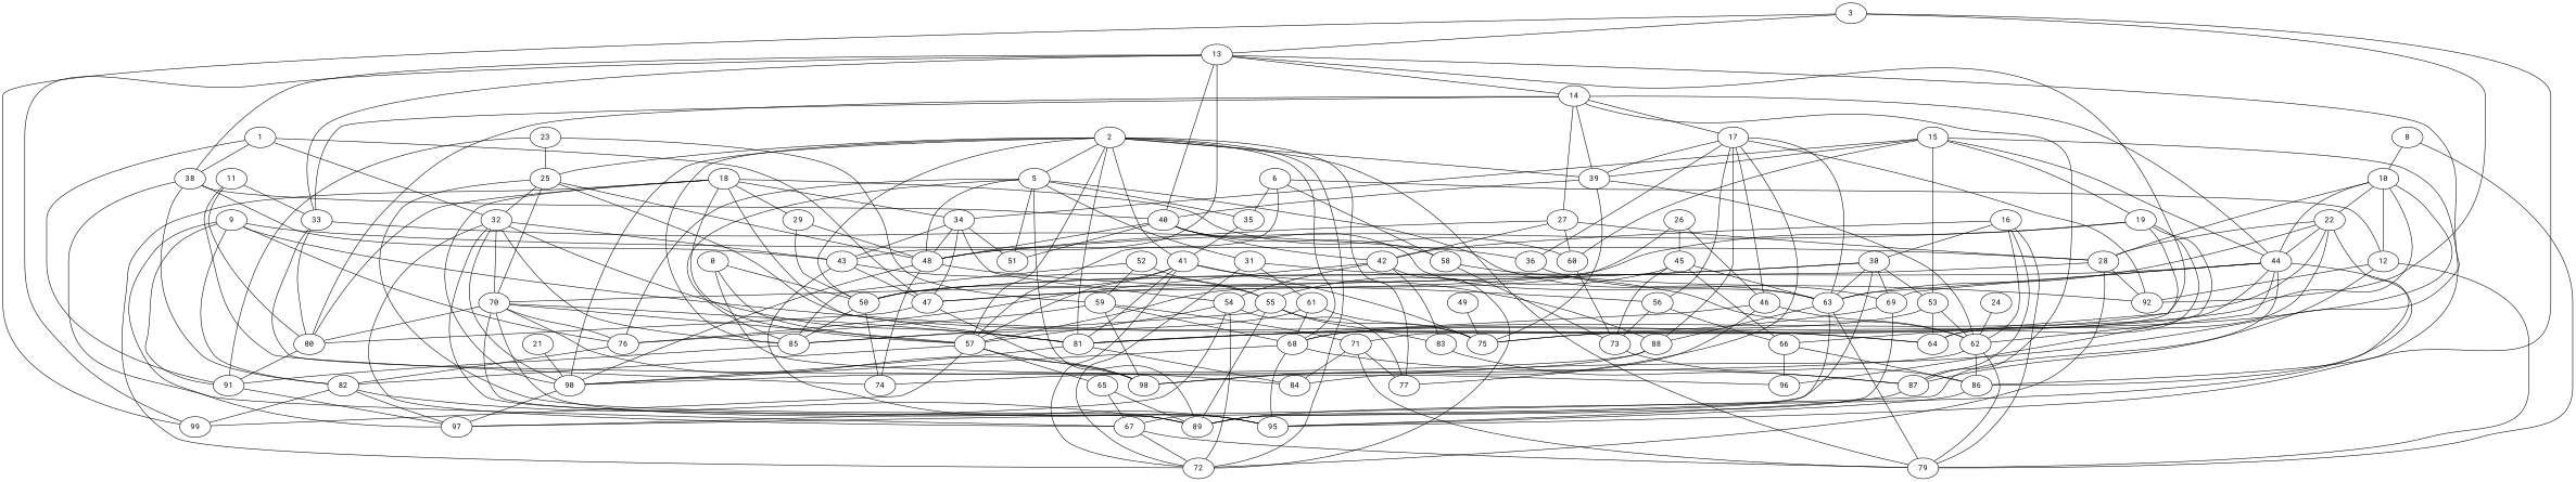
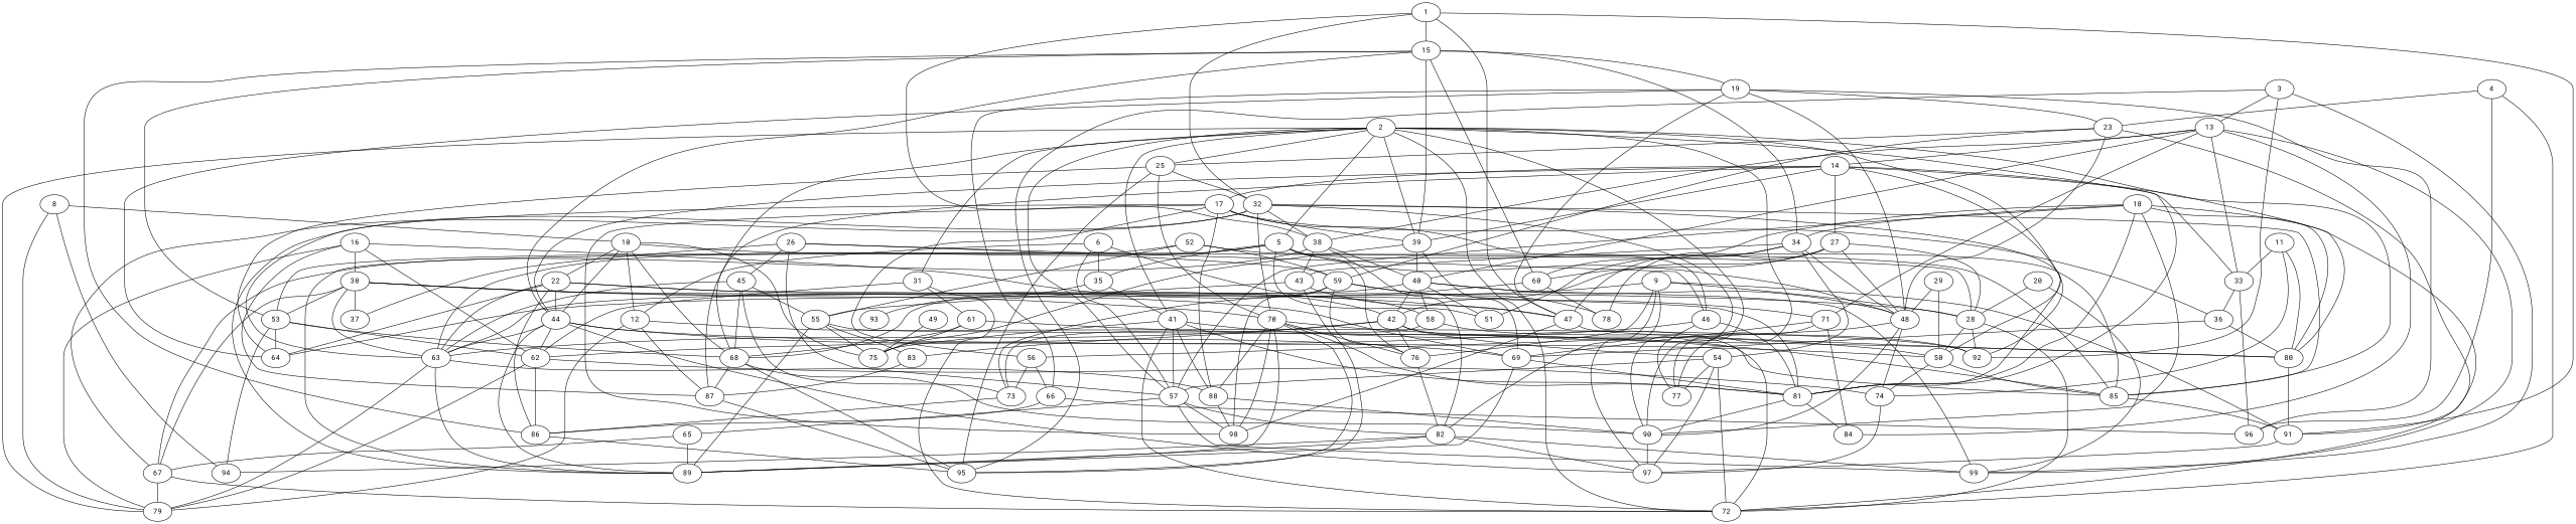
  strict graph {
    fontname="Roboto Mono"
    node [fontname="Roboto Mono"]
    edge [fontname="Roboto Mono" is_available=True prob=1.0]
-   0
    50
    57
    84
    85
    74
    99
    98
    82
    65
    1
    15
    32
    38
    47
    91
    39
    44
    19
    34
    53
    60
    86
    81
    90
    89
    70
    67
    40
    43
    80
    97
    2
    5
    25
    31
    41
    68
    72
    77
    79
    35
    48
    51
    63
    76
    95
    64
    62
    61
    75
    88
    87
    3
    13
    92
    33
    14
    71
+   4
    23
    96
    59
+   93
    56
    6
    12
    58
    73
    9
    28
    10
    22
    8
+   94
    69
    11
    36
    17
    27
    42
    55
    46
+   78
    66
    54
    16
    30
+   37
    83
    18
    29
-   21
-   24
+   20
    26
    45
    49
    52
-   0 -- 50 [prob=0.690010697206]
-   0 -- 57 [prob=0.671057351594]
-   0 -- 84 [prob=0.334758250177]
    50 -- 85 [prob=0.140936078703]
    50 -- 74 [prob=0.219093948556]
    57 -- 99 [prob=0.622946136699]
    57 -- 98 [prob=0.579144144063]
    57 -- 82
    57 -- 65 [prob=0.0998337920747]
    85 -- 91 [prob=0.222492652667]
+   74 -- 97 [prob=0.523160415555]
    82 -- 99 [prob=0.52831405508]
    82 -- 89 [prob=0.190908157058]
    82 -- 97 [prob=0.164282641636]
+   82 -- 94 [prob=0.345127547462]
    65 -- 89
    65 -- 67 [prob=0.303592366941]
+   1 -- 15 [prob=0.00409405904682]
    1 -- 32
    1 -- 38 [prob=0.668733342875]
    1 -- 47 [prob=0.589330813349]
    1 -- 91
    15 -- 39 [prob=0.0874411629438]
    15 -- 44 [prob=0.188355267211]
    15 -- 19 [prob=0.992075608173]
    15 -- 34
    15 -- 53 [prob=0.786249528862]
    15 -- 60 [prob=0.0751221948564]
    15 -- 86 [prob=0.929360528287]
    32 -- 85
-   32 -- 43
+   32 -- 38
    32 -- 81 [prob=0.565734189425]
    32 -- 90 [prob=0.361042451493]
    32 -- 89
    32 -- 70
    32 -- 67
    38 -- 82 [prob=0.393293973828]
    38 -- 67
    38 -- 40 [prob=0.439407594141]
    38 -- 43 [prob=0.910189279471]
    47 -- 98
    47 -- 80
    91 -- 97 [prob=0.763899378424]
    39 -- 40
-   39 -- 62 [prob=0.846336658721]
+   39 -- 69 [prob=0.846336658721]
    39 -- 75 [prob=0.818146928403]
    44 -- 50 [prob=0.406491469462]
    44 -- 89 [prob=0.657254883706]
    44 -- 97 [prob=0.123737111238]
    44 -- 63 [prob=0.289950243765]
    44 -- 62
-   44 -- 75 [prob=0.297474026183]
    44 -- 69 [prob=0.398579035395]
    19 -- 47
    19 -- 48 [prob=0.303909755215]
    19 -- 64
+   19 -- 23
    19 -- 96 [prob=0.259512028362]
    19 -- 66 [prob=0.877923885053]
    34 -- 47 [prob=0.728819679813]
    34 -- 43 [prob=0.555403835797]
    34 -- 48
    34 -- 51 [prob=0.481072650911]
    34 -- 54 [prob=0.21246438537]
    53 -- 68
    53 -- 64 [prob=0.333092644684]
    53 -- 62 [prob=0.828913372729]
+   53 -- 94 [prob=0.447370834058]
    60 -- 73 [prob=0.360051122329]
+   60 -- 78 [prob=0.317858844703]
    86 -- 95 [prob=0.294831995624]
    81 -- 84 [prob=0.609183995155]
    81 -- 90 [prob=0.501364252649]
    90 -- 97 [prob=0.765128923326]
    70 -- 98 [prob=0.179333299558]
    70 -- 81 [prob=0.33355767427]
    70 -- 89 [prob=0.230413681459]
    70 -- 80 [prob=0.671994588377]
    70 -- 76 [prob=0.0925446458398]
    70 -- 95 [prob=0.466525138373]
-   70 -- 57 [prob=0.229521091761]
+   70 -- 88 [prob=0.229521091761]
    67 -- 72
    67 -- 79 [prob=0.762450520838]
+   40 -- 99 [prob=0.749704313134]
    40 -- 48 [prob=0.318814392527]
    40 -- 51 [prob=0.219297673041]
    40 -- 63
    40 -- 58
    40 -- 42 [prob=0.642161220487]
    43 -- 47 [prob=0.640535902911]
    43 -- 95
    43 -- 55 [prob=0.443991120282]
    80 -- 91 [prob=0.185858377118]
    2 -- 50
    2 -- 57 [prob=0.688849433046]
    2 -- 85 [prob=0.121002462389]
    2 -- 39 [prob=0.492727553365]
    2 -- 81 [prob=0.52491873124]
    2 -- 90
    2 -- 5 [prob=0.560160947084]
    2 -- 25
-   5 -- 31 [prob=0.932520824682]
+   2 -- 31 [prob=0.932520824682]
    2 -- 41 [prob=0.880660493297]
    2 -- 68
    2 -- 72 [prob=0.866713681946]
    2 -- 77 [prob=0.657926044712]
    2 -- 79
    5 -- 85 [prob=0.261533064791]
    5 -- 89 [prob=0.549838072544]
    5 -- 35
    5 -- 48 [prob=0.710703875633]
    5 -- 51
    5 -- 63 [prob=0.642452105584]
    5 -- 76 [prob=0.345207098844]
    25 -- 32 [prob=0.853279823889]
    25 -- 70 [prob=0.760337159085]
-   25 -- 48 [prob=0.0506685264544]
+   23 -- 48 [prob=0.0506685264544]
    25 -- 95 [prob=0.580578404951]
    25 -- 64
    31 -- 72 [prob=0.0128690642461]
    31 -- 62 [prob=0.762285352094]
    31 -- 61 [prob=0.795981373483]
    41 -- 50 [prob=0.80650143365]
    41 -- 57
    41 -- 81
    41 -- 72
    41 -- 75 [prob=0.797603634341]
    41 -- 88 [prob=0.389223162949]
    68 -- 90 [prob=0.34944136145]
    68 -- 95
    68 -- 87
    35 -- 41 [prob=0.977470194303]
+   35 -- 93 [prob=0.312589314197]
    48 -- 74
    48 -- 90
    48 -- 56 [prob=0.40827491267]
    63 -- 89 [prob=0.586510691322]
    63 -- 79 [prob=0.84183570332]
    63 -- 88
    76 -- 82
    62 -- 74
    62 -- 86
    62 -- 79 [prob=0.876926489241]
    61 -- 85 [prob=0.680684912229]
    61 -- 68
    61 -- 75
    88 -- 98
    88 -- 90 [prob=0.981994694112]
    87 -- 95 [prob=0.812442981465]
    3 -- 99 [prob=0.724532969939]
    3 -- 95 [prob=0.653609205876]
    3 -- 13
    3 -- 92 [prob=0.323022409879]
    13 -- 84 [prob=0.261422922647]
    13 -- 99 [prob=0.369447033936]
    13 -- 38 [prob=0.405254949169]
    13 -- 40 [prob=0.0999735347473]
-   13 -- 43 [prob=0.960741663552]
    13 -- 33 [prob=0.867095277228]
    13 -- 14 [prob=0.625041892195]
    13 -- 71 [prob=0.0073405691716]
    33 -- 96 [prob=0.601022290821]
    33 -- 36 [prob=0.0698605802474]
    14 -- 39 [prob=0.22529633195]
    14 -- 44 [prob=0.64758877001]
    14 -- 80 [prob=0.791140239144]
    14 -- 87
-   17 -- 92 [prob=0.0828854921059]
+   14 -- 92 [prob=0.0828854921059]
    14 -- 33 [prob=0.988225696203]
    14 -- 17 [prob=0.501337967777]
    14 -- 27 [prob=0.814029121953]
    71 -- 84
    71 -- 77 [prob=0.209378672465]
-   71 -- 79 [prob=0.496271502584]
+   71 -- 69 [prob=0.496271502584]
+   4 -- 72 [prob=0.78798378321]
+   4 -- 23 [prob=0.751404426612]
+   4 -- 96 [prob=0.0983039226201]
    23 -- 91 [prob=0.683068075108]
    23 -- 25 [prob=0.531264689517]
    23 -- 59 [prob=0.123931878701]
    59 -- 98 [prob=0.154648690751]
    59 -- 68 [prob=0.510041222966]
    59 -- 76 [prob=0.553895301344]
    59 -- 71
+   59 -- 78 [prob=0.504761967265]
    56 -- 73 [prob=0.237954710539]
    56 -- 66
    6 -- 57 [prob=0.295650459841]
    6 -- 35 [prob=0.919955655212]
    6 -- 12 [prob=0.430719101836]
    6 -- 58 [prob=0.709116541315]
    12 -- 79 [prob=0.335188873245]
    12 -- 87
    12 -- 92 [prob=0.151890145966]
    58 -- 92 [prob=0.726182849417]
    58 -- 73 [prob=0.166621784511]
    73 -- 86 [prob=0.973248092528]
    9 -- 82 [prob=0.767009024055]
    9 -- 91 [prob=0.0694351610852]
    9 -- 97 [prob=0.034993977242]
    9 -- 76
    9 -- 64 [prob=0.4877768743]
    9 -- 28 [prob=0.838047232328]
    28 -- 50 [prob=0.652533662518]
    28 -- 72 [prob=0.178185102449]
    28 -- 92
    10 -- 44 [prob=0.084861874404]
    10 -- 68 [prob=0.710356356081]
    10 -- 75 [prob=0.81467711509]
    10 -- 12
    10 -- 28 [prob=0.114189280281]
    10 -- 22
    22 -- 44 [prob=0.493915576577]
    22 -- 86
    22 -- 81 [prob=0.894939909157]
    22 -- 63 [prob=0.865701762485]
    22 -- 64 [prob=0.191537491421]
    22 -- 28 [prob=0.478094684461]
    8 -- 79 [prob=0.44927188035]
    8 -- 10 [prob=0.0999599678257]
+   8 -- 94 [prob=0.756580262591]
    69 -- 81
    69 -- 89 [prob=0.586285531296]
    11 -- 74 [prob=0.704360758115]
    11 -- 80 [prob=0.577227708903]
    11 -- 33
-   33 -- 80 [prob=0.861204070738]
+   36 -- 80 [prob=0.861204070738]
    36 -- 69
    17 -- 98
    17 -- 39 [prob=0.82365838669]
    17 -- 63 [prob=0.0411249611991]
    17 -- 88 [prob=0.95070486876]
    17 -- 56 [prob=0.282549267473]
    17 -- 36 [prob=0.245291820693]
    17 -- 46 [prob=0.470260630688]
    27 -- 60 [prob=0.219250644806]
    27 -- 48 [prob=0.362318326044]
    27 -- 28 [prob=0.676846283328]
    27 -- 42 [prob=0.775081423269]
+   27 -- 78 [prob=0.277877100404]
    42 -- 72 [prob=0.637404181506]
+   42 -- 63 [prob=0.172772846877]
    42 -- 76 [prob=0.671381777322]
    42 -- 54 [prob=0.758581485084]
    42 -- 83 [prob=0.348047199279]
    55 -- 85 [prob=0.0468400001859]
    55 -- 89 [prob=0.203027035158]
    55 -- 75 [prob=0.158032076151]
    55 -- 83 [prob=0.0438732907963]
    46 -- 81 [prob=0.0996473290372]
    46 -- 77 [prob=0.465531757734]
    46 -- 62 [prob=0.977691725438]
    66 -- 86 [prob=0.258562502228]
    66 -- 96 [prob=0.71541902129]
    54 -- 57
    54 -- 97 [prob=0.710958418974]
    54 -- 72 [prob=0.311194474455]
    54 -- 77 [prob=0.0770184709341]
    16 -- 79 [prob=0.695567988885]
    16 -- 62 [prob=0.938343758888]
    16 -- 87 [prob=0.758673235927]
    16 -- 42 [prob=0.304096549236]
    16 -- 30 [prob=0.391592404061]
    30 -- 47 [prob=0.095135625261]
    30 -- 53 [prob=0.494568863017]
    30 -- 70 [prob=0.207080483298]
    30 -- 67 [prob=0.165348600277]
    30 -- 63 [prob=0.562734133098]
    30 -- 69 [prob=0.0425256174276]
+   30 -- 37 [prob=0.895292045939]
    83 -- 87 [prob=0.0483760546544]
    18 -- 57 [prob=0.657157937279]
    18 -- 34
    18 -- 60 [prob=0.686332747665]
    18 -- 81 [prob=0.974926417648]
    18 -- 90
    18 -- 80 [prob=0.480465986979]
    18 -- 72 [prob=0.0126708647159]
-   18 -- 29
    29 -- 50 [prob=0.482084896391]
    29 -- 48 [prob=0.275068403215]
-   21 -- 90 [prob=0.361626240187]
-   24 -- 62
+   20 -- 99 [prob=0.571945238786]
+   20 -- 28
    26 -- 57 [prob=0.946098165045]
+   26 -- 59 [prob=0.69721608207]
    26 -- 46
+   26 -- 37 [prob=0.859535840757]
    26 -- 45 [prob=0.702588352387]
    45 -- 63 [prob=0.397986394814]
    45 -- 73
    45 -- 55 [prob=0.0373226457218]
-   45 -- 66
+   45 -- 68
    49 -- 75 [prob=0.431592355611]
    52 -- 85 [prob=0.727840243292]
+   52 -- 53
    52 -- 59
    52 -- 55 [prob=0.547034651942]
  }
